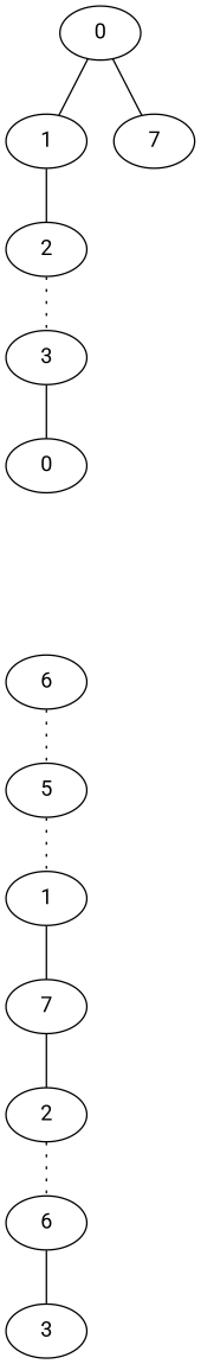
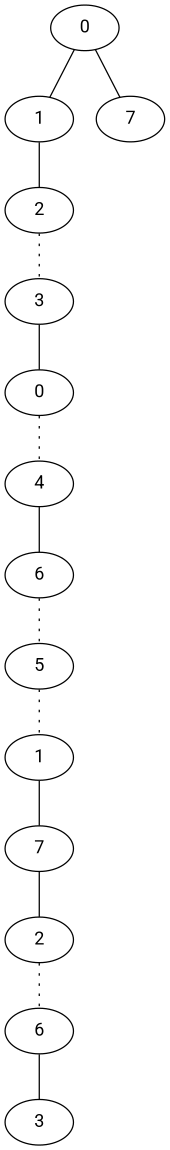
  graph {
    fontname=Roboto
    node [fontname=Roboto]
    edge [fontname=Roboto]
    n1 [label=0]
    n2 [label=1]
    n3 [label=7]
    n4 [label=2]
    n5 [label=3]
    n6 [label=0]
+   n7 [label=4]
    n8 [label=6]
    n9 [label=5]
    n10 [label=1]
    n11 [label=7]
    n12 [label=2]
    n13 [label=6]
    n14 [label=3]
    n1 -- n2
    n1 -- n3
    n2 -- n4
    n4 -- n5 [style=dotted]
    n5 -- n6
+   n6 -- n7 [style=dotted]
+   n7 -- n8
    n8 -- n9 [style=dotted]
    n9 -- n10 [style=dotted]
    n10 -- n11
    n11 -- n12
    n12 -- n13 [style=dotted]
    n13 -- n14
  }
